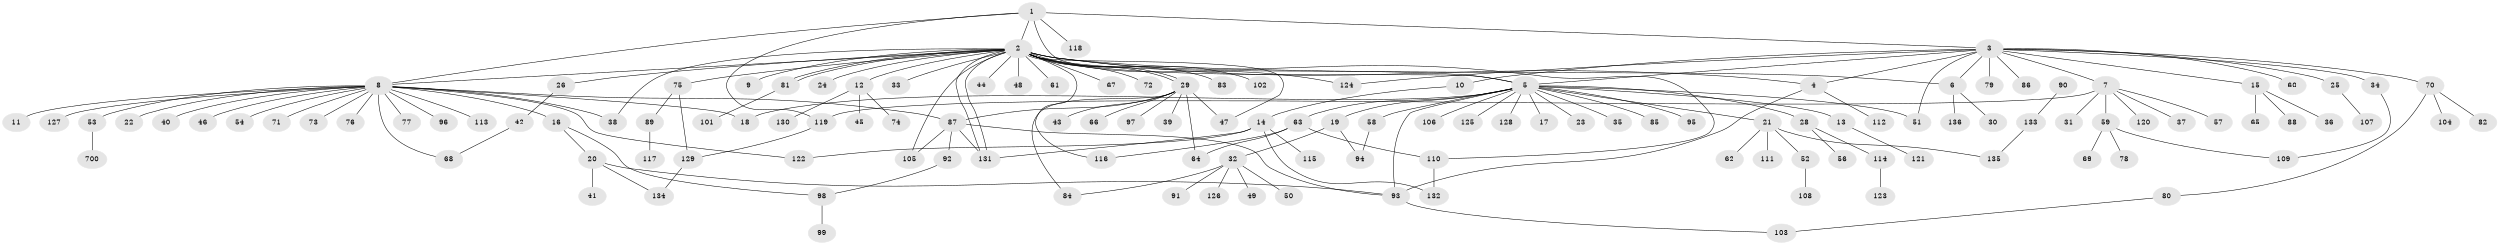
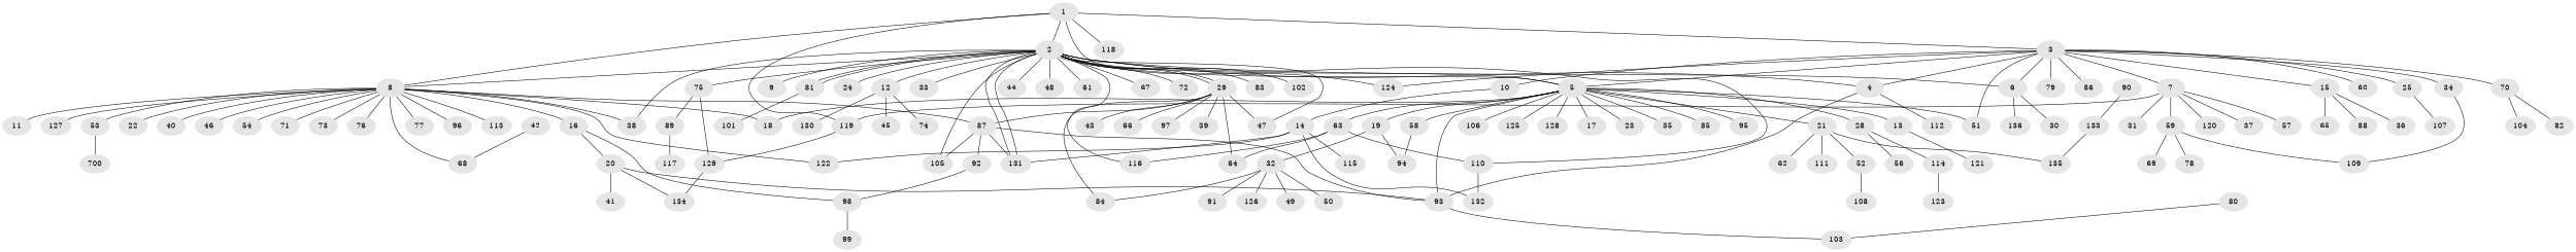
  graph {
    node [color=gray90 style=filled]
    1
    2
    3
    5
    8
    118
    119
    4
    6
    9
    12
    24
-   26
    29
    33
    38
    44
    47
    48
    61
    67
    72
    75
    81
    83
    102
    105
    110
    116
    124
    131
    7
    10
    15
    25
    34
    51
    60
    70
    79
    86
    93
    13
    17
    18
    19
    21
    23
    28
    35
    58
    63
    85
    95
    106
    125
    128
    11
    16
    22
    40
    46
    53
    54
    68
    71
    73
    76
    77
    87
    96
    113
    122
    127
    129
    112
    30
    136
    45
    74
    130
    42
    39
    43
    64
    66
    84
    97
    89
    101
    132
    31
    37
    57
    59
    120
    14
    36
    65
    88
    107
    109
    80
    82
    104
    103
    121
    32
    94
    52
    62
    111
    135
    56
    114
    69
    78
    20
    98
    n120 [label=700]
    92
    115
    41
    134
    99
    49
    50
    91
    126
    108
    123
    117
    90
    133
    1 -- 2
    1 -- 3
    1 -- 5
    1 -- 8
    1 -- 118
    1 -- 119
    2 -- 5
    2 -- 8
    2 -- 4
    2 -- 6
    2 -- 9
    2 -- 12
    2 -- 24
-   2 -- 26
    2 -- 29
    2 -- 29
    2 -- 33
    2 -- 38
    2 -- 44
    2 -- 47
    2 -- 48
    2 -- 61
    2 -- 67
    2 -- 72
    2 -- 75
    2 -- 81
    2 -- 81
    2 -- 83
    2 -- 102
    2 -- 105
    2 -- 110
    2 -- 116
    2 -- 124
    2 -- 131
    2 -- 131
    3 -- 5
    3 -- 4
    3 -- 6
    3 -- 124
    3 -- 7
    3 -- 10
    3 -- 15
    3 -- 25
    3 -- 34
    3 -- 51
    3 -- 60
    3 -- 70
    3 -- 79
    3 -- 86
    5 -- 51
    5 -- 93
    5 -- 13
    5 -- 17
    5 -- 18
    5 -- 19
    5 -- 21
    5 -- 23
    5 -- 28
    5 -- 35
    5 -- 58
    5 -- 63
    5 -- 85
    5 -- 95
    5 -- 106
    5 -- 125
    5 -- 128
    8 -- 38
    8 -- 18
    8 -- 11
    8 -- 16
    8 -- 22
    8 -- 40
    8 -- 46
    8 -- 53
    8 -- 54
    8 -- 68
    8 -- 71
    8 -- 73
    8 -- 76
    8 -- 77
    8 -- 87
    8 -- 96
    8 -- 113
    8 -- 122
    8 -- 127
    119 -- 129
    4 -- 93
    4 -- 112
    6 -- 30
    6 -- 136
    12 -- 45
    12 -- 74
    12 -- 130
-   26 -- 42
    29 -- 47
    29 -- 87
    29 -- 39
    29 -- 43
    29 -- 64
    29 -- 66
    29 -- 84
    29 -- 97
    75 -- 129
    75 -- 89
    81 -- 101
    110 -- 132
    7 -- 119
    7 -- 31
    7 -- 37
    7 -- 57
    7 -- 59
    7 -- 120
    10 -- 14
    15 -- 36
    15 -- 65
    15 -- 88
    25 -- 107
    34 -- 109
-   70 -- 80
    70 -- 82
    70 -- 104
    93 -- 103
    13 -- 121
    19 -- 32
    19 -- 94
    21 -- 52
    21 -- 62
    21 -- 111
    21 -- 135
    28 -- 56
    28 -- 114
    58 -- 94
    63 -- 110
    63 -- 116
    63 -- 64
    16 -- 20
    16 -- 98
    53 -- n120
    87 -- 105
    87 -- 131
    87 -- 93
    87 -- 92
    129 -- 134
    42 -- 68
    89 -- 117
    59 -- 109
    59 -- 69
    59 -- 78
    14 -- 131
    14 -- 122
    14 -- 132
    14 -- 115
    80 -- 103
    32 -- 84
    32 -- 49
    32 -- 50
    32 -- 91
    32 -- 126
    52 -- 108
    114 -- 123
    20 -- 93
    20 -- 41
    20 -- 134
    98 -- 99
    92 -- 98
    90 -- 133
    133 -- 135
  }
